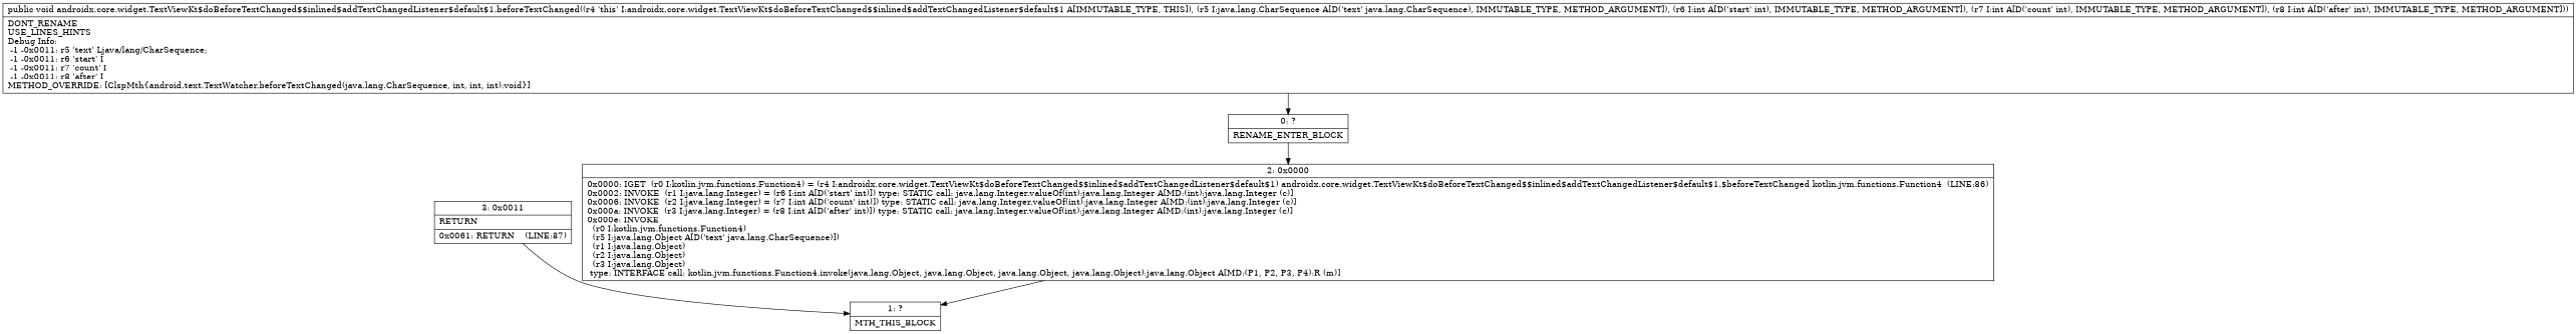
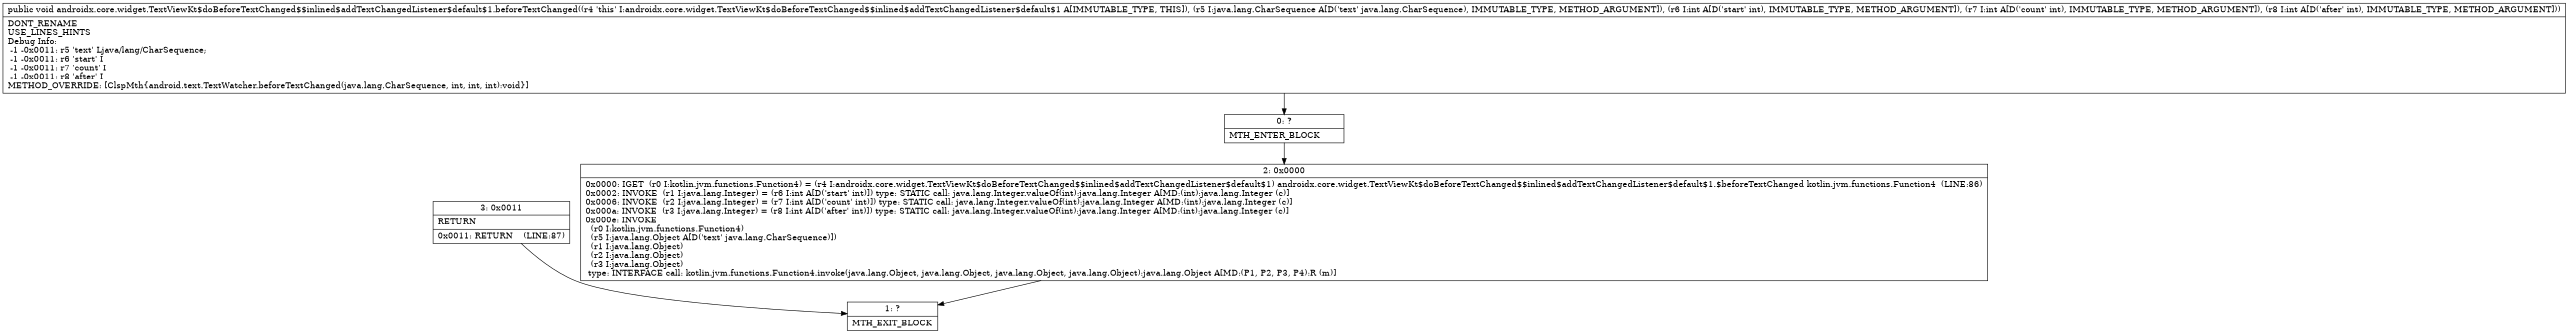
  digraph {
    node [shape=record]
-   n1 [label="{0\:\ ?|RENAME_ENTER_BLOCK\l}"]
+   n1 [label="{0\:\ ?|MTH_ENTER_BLOCK\l}"]
    n2 [label="{2\:\ 0x0000|0x0000: IGET  (r0 I:kotlin.jvm.functions.Function4) = (r4 I:androidx.core.widget.TextViewKt$doBeforeTextChanged$$inlined$addTextChangedListener$default$1) androidx.core.widget.TextViewKt$doBeforeTextChanged$$inlined$addTextChangedListener$default$1.$beforeTextChanged kotlin.jvm.functions.Function4  (LINE:86)\l0x0002: INVOKE  (r1 I:java.lang.Integer) = (r6 I:int A[D('start' int)]) type: STATIC call: java.lang.Integer.valueOf(int):java.lang.Integer A[MD:(int):java.lang.Integer (c)]\l0x0006: INVOKE  (r2 I:java.lang.Integer) = (r7 I:int A[D('count' int)]) type: STATIC call: java.lang.Integer.valueOf(int):java.lang.Integer A[MD:(int):java.lang.Integer (c)]\l0x000a: INVOKE  (r3 I:java.lang.Integer) = (r8 I:int A[D('after' int)]) type: STATIC call: java.lang.Integer.valueOf(int):java.lang.Integer A[MD:(int):java.lang.Integer (c)]\l0x000e: INVOKE  \l  (r0 I:kotlin.jvm.functions.Function4)\l  (r5 I:java.lang.Object A[D('text' java.lang.CharSequence)])\l  (r1 I:java.lang.Object)\l  (r2 I:java.lang.Object)\l  (r3 I:java.lang.Object)\l type: INTERFACE call: kotlin.jvm.functions.Function4.invoke(java.lang.Object, java.lang.Object, java.lang.Object, java.lang.Object):java.lang.Object A[MD:(P1, P2, P3, P4):R (m)]\l}"]
-   n3 [label="{1\:\ ?|MTH_THIS_BLOCK\l}"]
-   n4 [label="{3\:\ 0x0011|RETURN\l|0x0061: RETURN    (LINE:87)\l}"]
+   n3 [label="{1\:\ ?|MTH_EXIT_BLOCK\l}"]
+   n4 [label="{3\:\ 0x0011|RETURN\l|0x0011: RETURN    (LINE:87)\l}"]
    n5 [label="{public void androidx.core.widget.TextViewKt$doBeforeTextChanged$$inlined$addTextChangedListener$default$1.beforeTextChanged((r4 'this' I:androidx.core.widget.TextViewKt$doBeforeTextChanged$$inlined$addTextChangedListener$default$1 A[IMMUTABLE_TYPE, THIS]), (r5 I:java.lang.CharSequence A[D('text' java.lang.CharSequence), IMMUTABLE_TYPE, METHOD_ARGUMENT]), (r6 I:int A[D('start' int), IMMUTABLE_TYPE, METHOD_ARGUMENT]), (r7 I:int A[D('count' int), IMMUTABLE_TYPE, METHOD_ARGUMENT]), (r8 I:int A[D('after' int), IMMUTABLE_TYPE, METHOD_ARGUMENT]))  | DONT_RENAME\lUSE_LINES_HINTS\lDebug Info:\l  \-1 \-0x0011: r5 'text' Ljava\/lang\/CharSequence;\l  \-1 \-0x0011: r6 'start' I\l  \-1 \-0x0011: r7 'count' I\l  \-1 \-0x0011: r8 'after' I\lMETHOD_OVERRIDE: [ClspMth\{android.text.TextWatcher.beforeTextChanged(java.lang.CharSequence, int, int, int):void\}]\l}"]
    n1 -> n2
    n2 -> n3
    n4 -> n3
    n5 -> n1
  }
